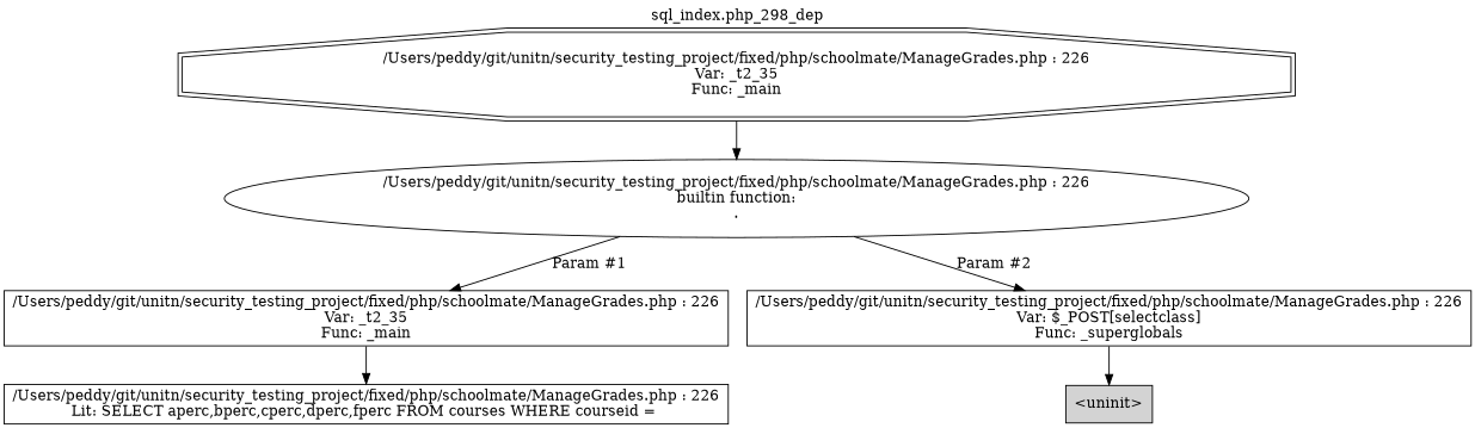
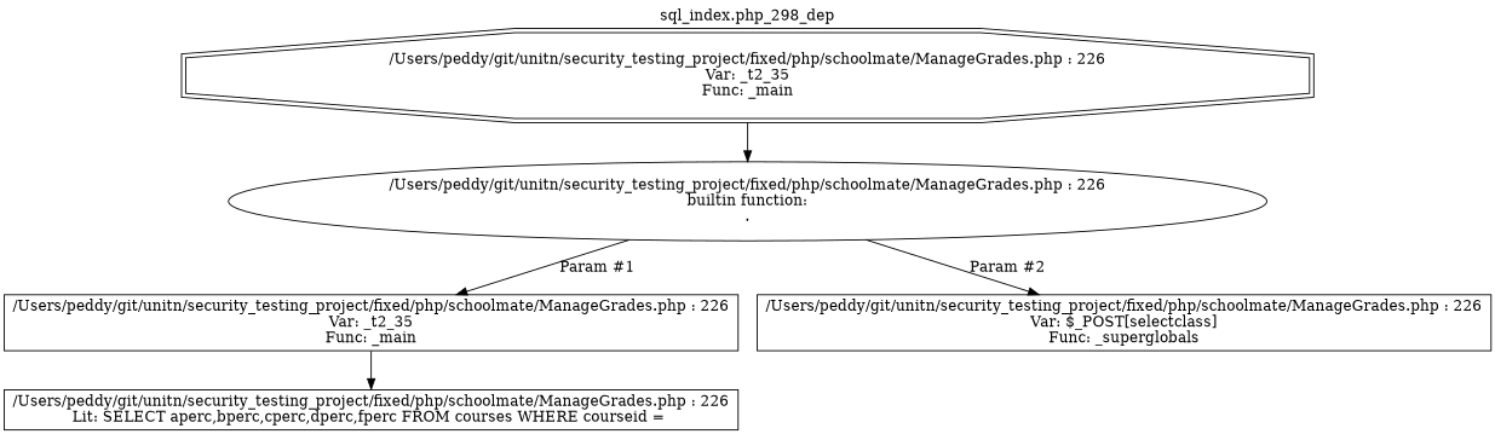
  digraph {
    label="sql_index.php_298_dep"
    labelloc=t
    node [shape=box]
    n1 [label="/Users/peddy/git/unitn/security_testing_project/fixed/php/schoolmate/ManageGrades.php : 226\nVar: _t2_35\nFunc: _main\n" shape=doubleoctagon]
    n2 [label="/Users/peddy/git/unitn/security_testing_project/fixed/php/schoolmate/ManageGrades.php : 226\nbuiltin function:\n.\n" shape=ellipse]
    n3 [label="/Users/peddy/git/unitn/security_testing_project/fixed/php/schoolmate/ManageGrades.php : 226\nVar: _t2_35\nFunc: _main\n"]
    n4 [label="/Users/peddy/git/unitn/security_testing_project/fixed/php/schoolmate/ManageGrades.php : 226\nVar: $_POST[selectclass]\nFunc: _superglobals\n"]
    n5 [label="/Users/peddy/git/unitn/security_testing_project/fixed/php/schoolmate/ManageGrades.php : 226\nLit: SELECT aperc,bperc,cperc,dperc,fperc FROM courses WHERE courseid = \n"]
-   n6 [label="<uninit>" style=filled]
    n1 -> n2
    n2 -> n3 [label="Param #1"]
    n2 -> n4 [label="Param #2"]
    n3 -> n5
-   n4 -> n6
  }
